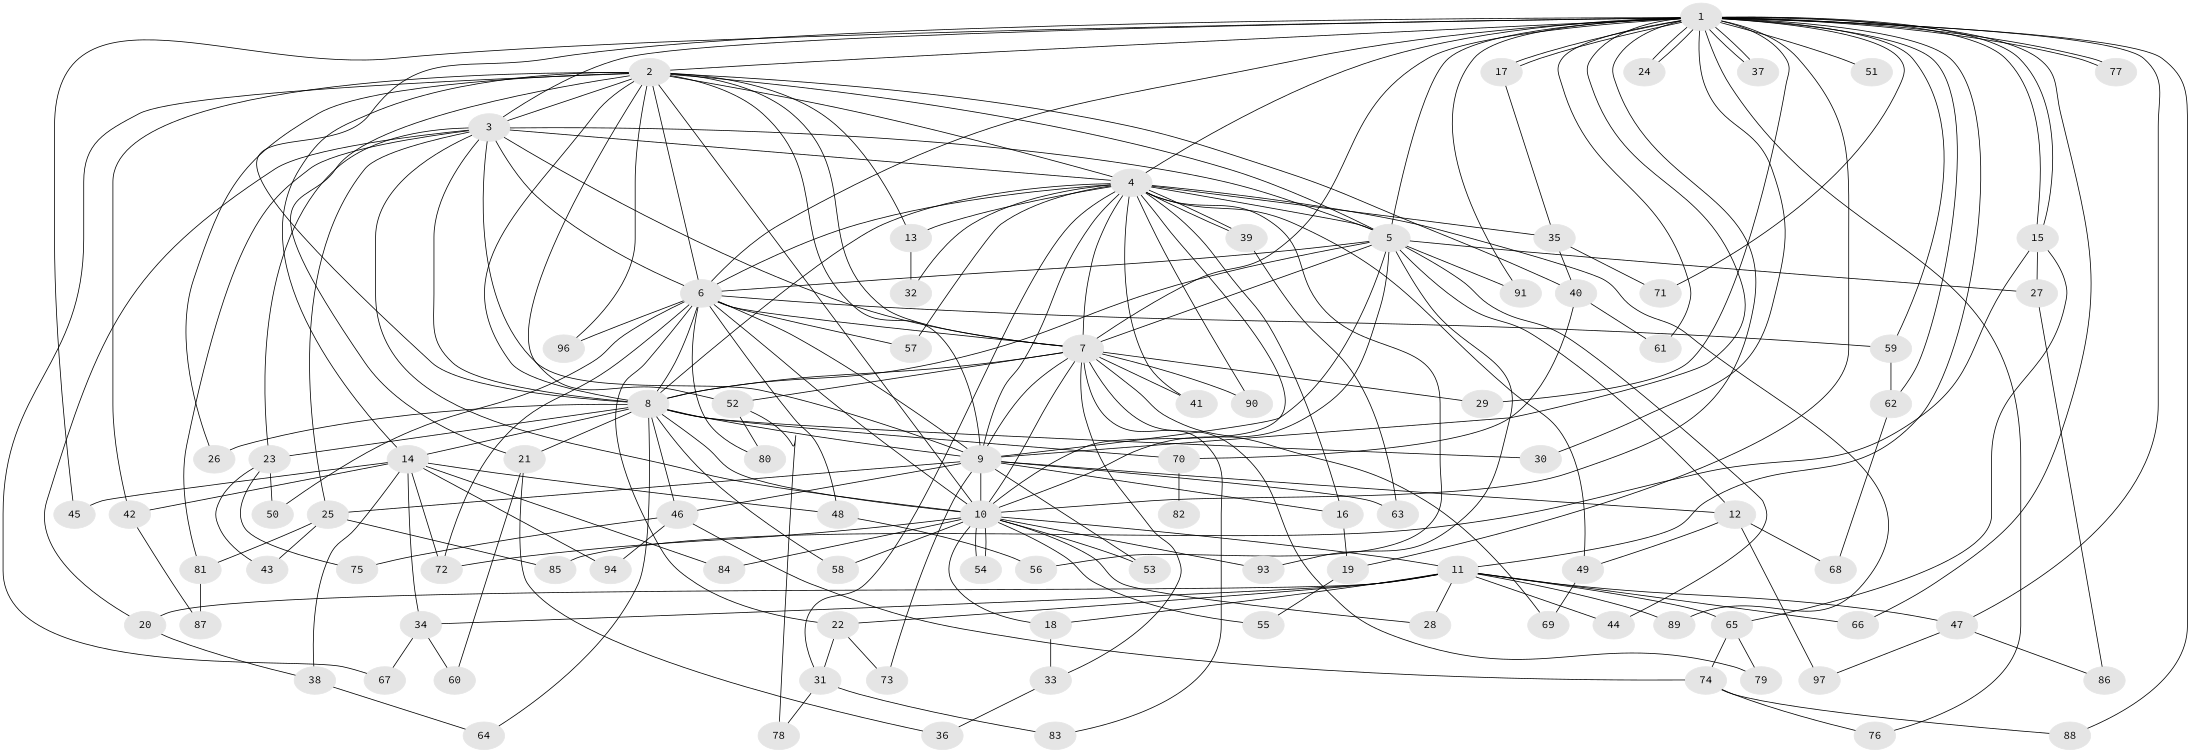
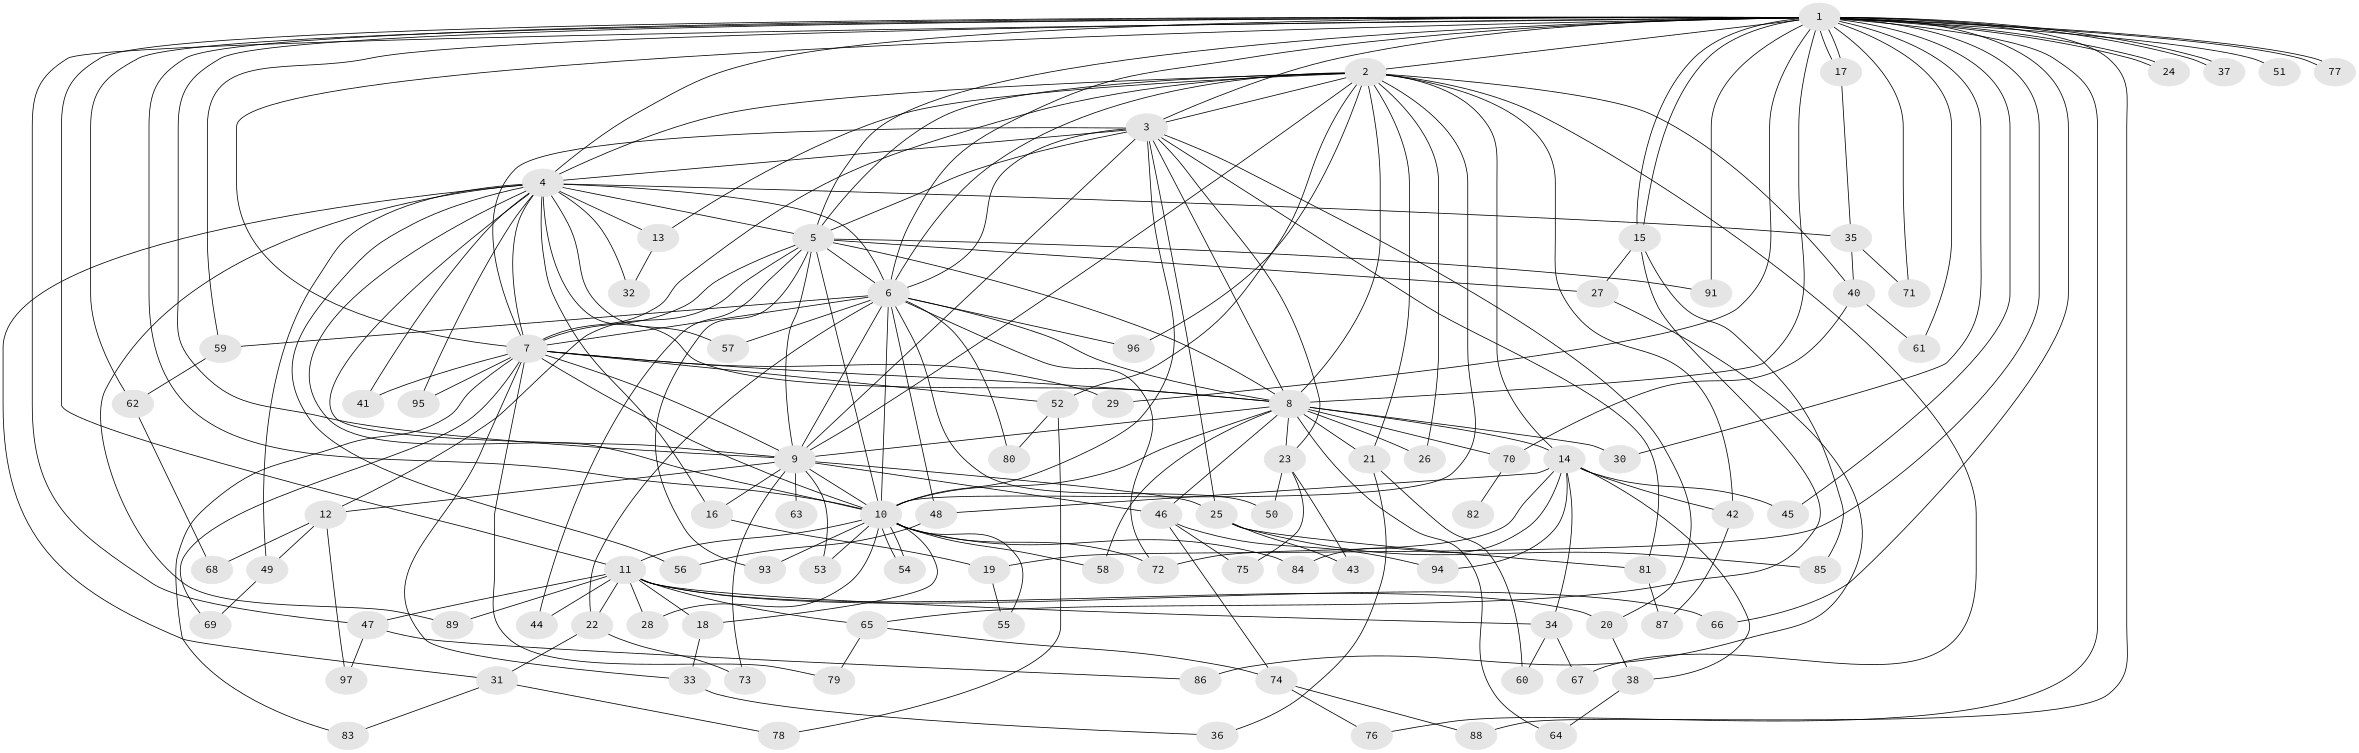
  graph {
    fontname="Source Code Pro"
    node [color=gray90 fontname="Source Code Pro" style=filled]
    edge [fontname="Source Code Pro"]
    1
    2
    3
    4
    5
    6
    7
    8
    9
    10
    11
    15
    17
    19
    24
    29
    30
    37
    45
    47
    51
    59
    61
    62
    66
    71
    76
    77
    88
    91
    13
    14
    21
    26
    40
    42
    52
    67
    n39 [label=96]
    20
    23
    25
    81
    16
    31
    32
    35
-   39
    41
    49
    56
    57
    89
-   95 [label=90]
+   95
    12
    27
    44
    93
    22
    48
    50
    72
    80
    33
    69
    79
    83
    46
    58
    64
    70
    53
    63
    73
    18
    28
    54
    55
    84
    34
    65
    85
    n83 [label=97]
    86
    68
    38
    94
    36
    60
    87
    78
    43
    75
    74
    82
    1 -- 2
    1 -- 3
    1 -- 4
    1 -- 5
    1 -- 6
    1 -- 7
    1 -- 8
    1 -- 9
    1 -- 10
    1 -- 11
    1 -- 15
    1 -- 15
    1 -- 17
    1 -- 17
    1 -- 19
    1 -- 24
    1 -- 24
    1 -- 29
    1 -- 30
    1 -- 37
    1 -- 37
    1 -- 45
    1 -- 47
    1 -- 51
    1 -- 59
    1 -- 61
    1 -- 62
    1 -- 66
    1 -- 71
    1 -- 76
    1 -- 77
    1 -- 77
    1 -- 88
    1 -- 91
    2 -- 3
    2 -- 4
    2 -- 5
    2 -- 6
    2 -- 7
    2 -- 8
    2 -- 9
    2 -- 10
    2 -- 13
    2 -- 14
    2 -- 21
    2 -- 26
    2 -- 40
    2 -- 42
    2 -- 52
    2 -- 67
    2 -- n39
    3 -- 4
    3 -- 5
    3 -- 6
    3 -- 7
    3 -- 8
    3 -- 9
    3 -- 10
    3 -- 20
    3 -- 23
    3 -- 25
    3 -- 81
    4 -- 5
    4 -- 6
    4 -- 7
    4 -- 8
    4 -- 9
    4 -- 10
    4 -- 13
    4 -- 16
    4 -- 31
    4 -- 32
    4 -- 35
-   4 -- 39
-   4 -- 39
    4 -- 41
    4 -- 49
    4 -- 56
    4 -- 57
    4 -- 89
    4 -- 95
    5 -- 6
    5 -- 7
    5 -- 8
    5 -- 9
    5 -- 10
    5 -- 91
    5 -- 12
    5 -- 27
    5 -- 44
    5 -- 93
    6 -- 7
    6 -- 8
    6 -- 9
    6 -- 10
    6 -- 59
    6 -- n39
    6 -- 57
    6 -- 22
    6 -- 48
    6 -- 50
    6 -- 72
    6 -- 80
    7 -- 8
    7 -- 9
    7 -- 10
    7 -- 29
    7 -- 52
    7 -- 41
    7 -- 95
    7 -- 33
    7 -- 69
    7 -- 79
    7 -- 83
    8 -- 9
    8 -- 10
    8 -- 30
    8 -- 14
    8 -- 21
    8 -- 26
    8 -- 23
    8 -- 46
    8 -- 58
    8 -- 64
    8 -- 70
    9 -- 10
    9 -- 25
    9 -- 16
    9 -- 12
    9 -- 46
    9 -- 53
    9 -- 63
    9 -- 73
    10 -- 11
    10 -- 93
    10 -- 72
    10 -- 58
    10 -- 53
    10 -- 18
    10 -- 28
    10 -- 54
    10 -- 54
    10 -- 55
    10 -- 84
    11 -- 47
    11 -- 66
    11 -- 20
    11 -- 89
    11 -- 44
    11 -- 22
    11 -- 18
    11 -- 28
    11 -- 34
    11 -- 65
    15 -- 27
    15 -- 65
    15 -- 85
    17 -- 35
    19 -- 55
    47 -- n83
    47 -- 86
    59 -- 62
    62 -- 68
    13 -- 32
    14 -- 45
    14 -- 42
    14 -- 48
    14 -- 72
    14 -- 84
    14 -- 34
    14 -- 38
    14 -- 94
    21 -- 36
    21 -- 60
    40 -- 61
    40 -- 70
    42 -- 87
    52 -- 80
    52 -- 78
    20 -- 38
    23 -- 50
    23 -- 43
    23 -- 75
    25 -- 81
    25 -- 85
    25 -- 43
    81 -- 87
    16 -- 19
    31 -- 83
    31 -- 78
    35 -- 71
    35 -- 40
-   39 -- 63
    49 -- 69
    12 -- 49
    12 -- n83
    12 -- 68
    27 -- 86
    22 -- 31
    22 -- 73
    48 -- 56
    33 -- 36
    46 -- 94
    46 -- 75
    46 -- 74
    70 -- 82
    18 -- 33
    34 -- 67
    34 -- 60
    65 -- 79
    65 -- 74
    38 -- 64
    74 -- 76
    74 -- 88
  }
